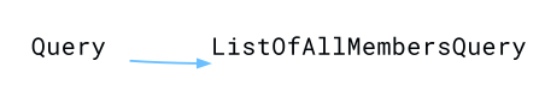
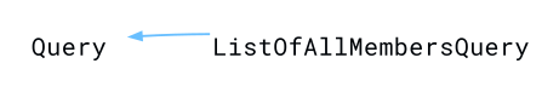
  digraph {
    rankdir=LR
    fontname="Roboto Mono"
    node [fontcolor="#010509FF" fontname="Roboto Mono" fontsize=11 margin=0.01 shape=none]
    n1 [label=Query]
    n2 [label=ListOfAllMembersQuery]
-   n1 -> n2 [arrowsize=0.5 color="#69BFFFFF" fontname="Roboto Mono"]
+   n2 -> n1 [arrowsize=0.5 color="#69BFFFFF" fontname="Roboto Mono"]
  }
